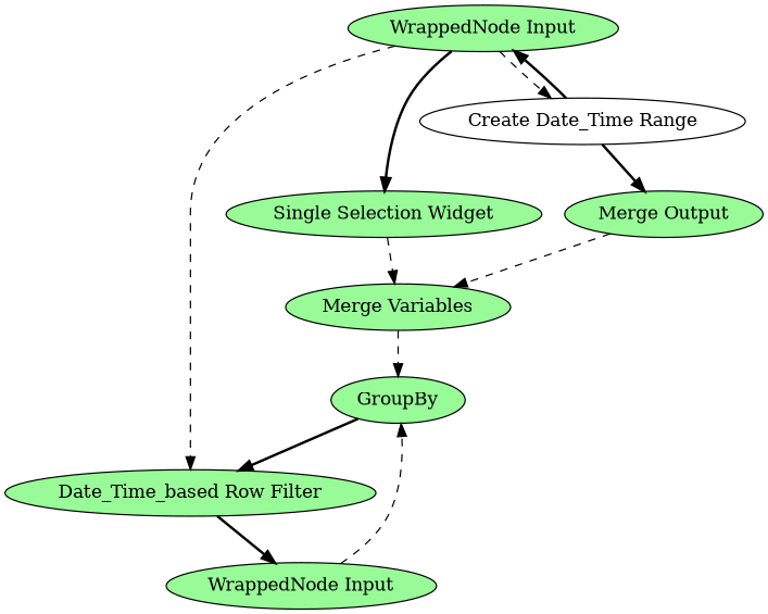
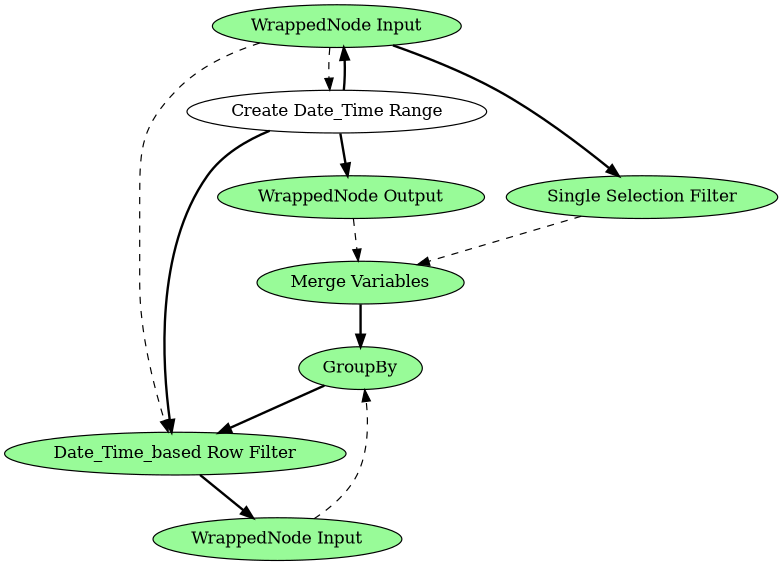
  digraph {
    rankdir=TB
    node [fillcolor=palegreen style=filled]
    edge [style=bold]
-   n1 [label="Merge Output"]
+   n1 [label="WrappedNode Output"]
    n2 [label="Merge Variables"]
    n3 [label=GroupBy]
    n4 [label="Date_Time_based Row Filter"]
    n5 [label="WrappedNode Input"]
-   n6 [label="Single Selection Widget"]
+   n6 [label="Single Selection Filter"]
    n7 [fillcolor=white label="Create Date_Time Range"]
    n8 [label="WrappedNode Input"]
    n1 -> n2 [style=dashed]
-   n2 -> n3 [style=dashed]
+   n2 -> n3
    n3 -> n4
    n4 -> n8
    n5 -> n4 [style=dashed]
    n5 -> n6
    n5 -> n7 [style=dashed]
    n6 -> n2 [style=dashed]
    n7 -> n1
+   n7 -> n4
    n7 -> n5
    n8 -> n3 [style=dashed]
  }
